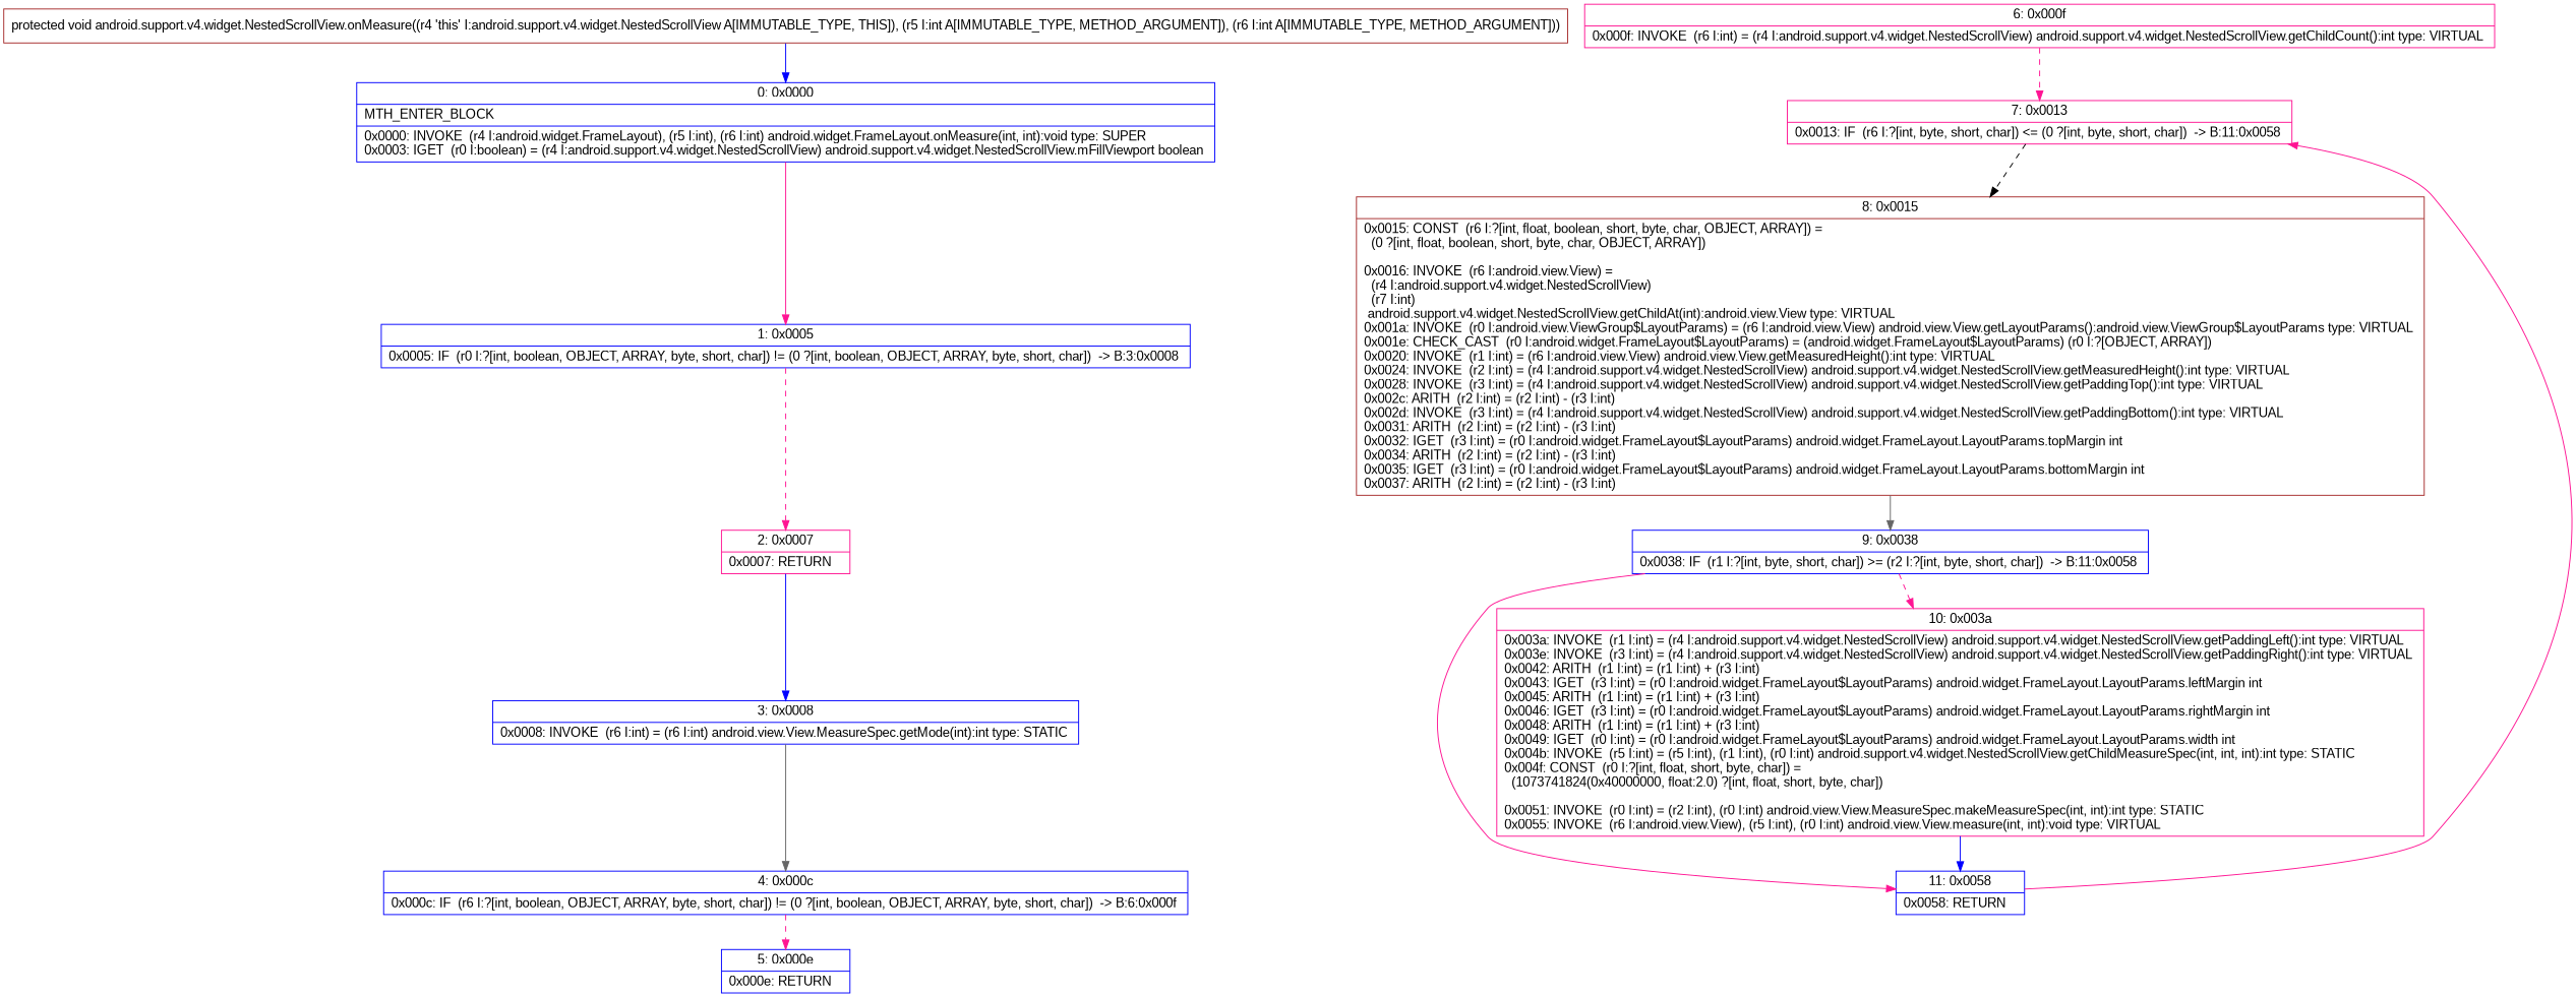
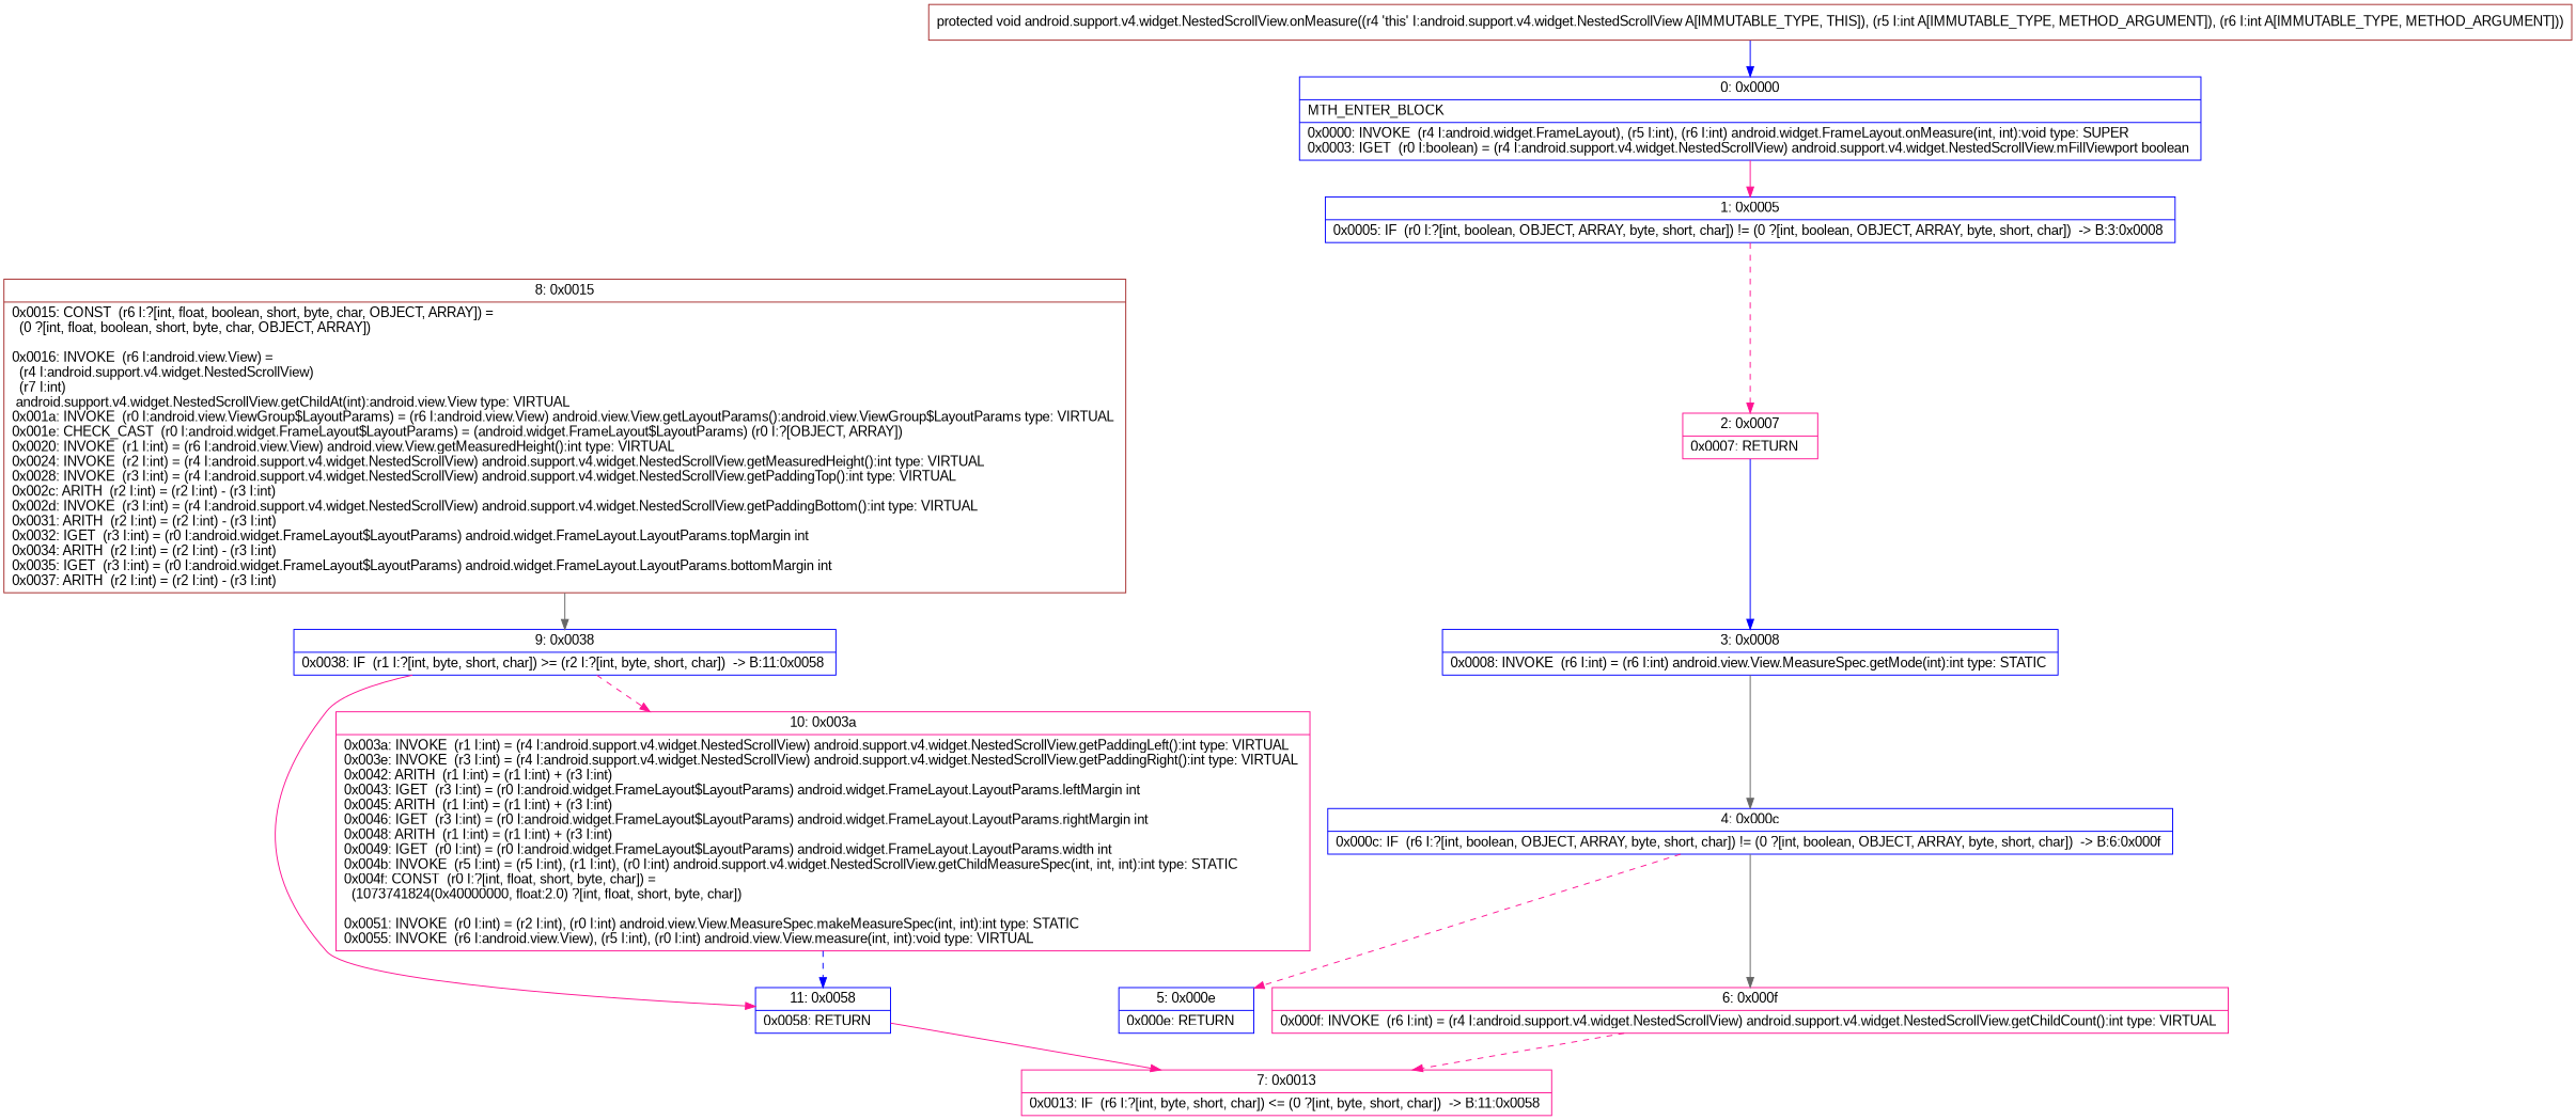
  digraph {
    fontname="Liberation Sans"
    node [color=blue fontname="Liberation Sans" shape=record]
    edge [color=deeppink fontname="Liberation Sans"]
    n1 [label="{0\:\ 0x0000|MTH_ENTER_BLOCK\l|0x0000: INVOKE  (r4 I:android.widget.FrameLayout), (r5 I:int), (r6 I:int) android.widget.FrameLayout.onMeasure(int, int):void type: SUPER \l0x0003: IGET  (r0 I:boolean) = (r4 I:android.support.v4.widget.NestedScrollView) android.support.v4.widget.NestedScrollView.mFillViewport boolean \l}"]
    n2 [label="{1\:\ 0x0005|0x0005: IF  (r0 I:?[int, boolean, OBJECT, ARRAY, byte, short, char]) != (0 ?[int, boolean, OBJECT, ARRAY, byte, short, char])  \-\> B:3:0x0008 \l}"]
    n3 [color=deeppink label="{2\:\ 0x0007|0x0007: RETURN   \l}"]
    n4 [label="{3\:\ 0x0008|0x0008: INVOKE  (r6 I:int) = (r6 I:int) android.view.View.MeasureSpec.getMode(int):int type: STATIC \l}"]
    n5 [label="{4\:\ 0x000c|0x000c: IF  (r6 I:?[int, boolean, OBJECT, ARRAY, byte, short, char]) != (0 ?[int, boolean, OBJECT, ARRAY, byte, short, char])  \-\> B:6:0x000f \l}"]
    n6 [label="{5\:\ 0x000e|0x000e: RETURN   \l}"]
    n7 [color=deeppink label="{6\:\ 0x000f|0x000f: INVOKE  (r6 I:int) = (r4 I:android.support.v4.widget.NestedScrollView) android.support.v4.widget.NestedScrollView.getChildCount():int type: VIRTUAL \l}"]
    n8 [color=deeppink label="{7\:\ 0x0013|0x0013: IF  (r6 I:?[int, byte, short, char]) \<= (0 ?[int, byte, short, char])  \-\> B:11:0x0058 \l}"]
    n9 [color=brown label="{8\:\ 0x0015|0x0015: CONST  (r6 I:?[int, float, boolean, short, byte, char, OBJECT, ARRAY]) = \l  (0 ?[int, float, boolean, short, byte, char, OBJECT, ARRAY])\l \l0x0016: INVOKE  (r6 I:android.view.View) = \l  (r4 I:android.support.v4.widget.NestedScrollView)\l  (r7 I:int)\l android.support.v4.widget.NestedScrollView.getChildAt(int):android.view.View type: VIRTUAL \l0x001a: INVOKE  (r0 I:android.view.ViewGroup$LayoutParams) = (r6 I:android.view.View) android.view.View.getLayoutParams():android.view.ViewGroup$LayoutParams type: VIRTUAL \l0x001e: CHECK_CAST  (r0 I:android.widget.FrameLayout$LayoutParams) = (android.widget.FrameLayout$LayoutParams) (r0 I:?[OBJECT, ARRAY]) \l0x0020: INVOKE  (r1 I:int) = (r6 I:android.view.View) android.view.View.getMeasuredHeight():int type: VIRTUAL \l0x0024: INVOKE  (r2 I:int) = (r4 I:android.support.v4.widget.NestedScrollView) android.support.v4.widget.NestedScrollView.getMeasuredHeight():int type: VIRTUAL \l0x0028: INVOKE  (r3 I:int) = (r4 I:android.support.v4.widget.NestedScrollView) android.support.v4.widget.NestedScrollView.getPaddingTop():int type: VIRTUAL \l0x002c: ARITH  (r2 I:int) = (r2 I:int) \- (r3 I:int) \l0x002d: INVOKE  (r3 I:int) = (r4 I:android.support.v4.widget.NestedScrollView) android.support.v4.widget.NestedScrollView.getPaddingBottom():int type: VIRTUAL \l0x0031: ARITH  (r2 I:int) = (r2 I:int) \- (r3 I:int) \l0x0032: IGET  (r3 I:int) = (r0 I:android.widget.FrameLayout$LayoutParams) android.widget.FrameLayout.LayoutParams.topMargin int \l0x0034: ARITH  (r2 I:int) = (r2 I:int) \- (r3 I:int) \l0x0035: IGET  (r3 I:int) = (r0 I:android.widget.FrameLayout$LayoutParams) android.widget.FrameLayout.LayoutParams.bottomMargin int \l0x0037: ARITH  (r2 I:int) = (r2 I:int) \- (r3 I:int) \l}"]
    n10 [label="{9\:\ 0x0038|0x0038: IF  (r1 I:?[int, byte, short, char]) \>= (r2 I:?[int, byte, short, char])  \-\> B:11:0x0058 \l}"]
    n11 [label="{11\:\ 0x0058|0x0058: RETURN   \l}"]
    n12 [color=deeppink label="{10\:\ 0x003a|0x003a: INVOKE  (r1 I:int) = (r4 I:android.support.v4.widget.NestedScrollView) android.support.v4.widget.NestedScrollView.getPaddingLeft():int type: VIRTUAL \l0x003e: INVOKE  (r3 I:int) = (r4 I:android.support.v4.widget.NestedScrollView) android.support.v4.widget.NestedScrollView.getPaddingRight():int type: VIRTUAL \l0x0042: ARITH  (r1 I:int) = (r1 I:int) + (r3 I:int) \l0x0043: IGET  (r3 I:int) = (r0 I:android.widget.FrameLayout$LayoutParams) android.widget.FrameLayout.LayoutParams.leftMargin int \l0x0045: ARITH  (r1 I:int) = (r1 I:int) + (r3 I:int) \l0x0046: IGET  (r3 I:int) = (r0 I:android.widget.FrameLayout$LayoutParams) android.widget.FrameLayout.LayoutParams.rightMargin int \l0x0048: ARITH  (r1 I:int) = (r1 I:int) + (r3 I:int) \l0x0049: IGET  (r0 I:int) = (r0 I:android.widget.FrameLayout$LayoutParams) android.widget.FrameLayout.LayoutParams.width int \l0x004b: INVOKE  (r5 I:int) = (r5 I:int), (r1 I:int), (r0 I:int) android.support.v4.widget.NestedScrollView.getChildMeasureSpec(int, int, int):int type: STATIC \l0x004f: CONST  (r0 I:?[int, float, short, byte, char]) = \l  (1073741824(0x40000000, float:2.0) ?[int, float, short, byte, char])\l \l0x0051: INVOKE  (r0 I:int) = (r2 I:int), (r0 I:int) android.view.View.MeasureSpec.makeMeasureSpec(int, int):int type: STATIC \l0x0055: INVOKE  (r6 I:android.view.View), (r5 I:int), (r0 I:int) android.view.View.measure(int, int):void type: VIRTUAL \l}"]
    n13 [color=brown label="{protected void android.support.v4.widget.NestedScrollView.onMeasure((r4 'this' I:android.support.v4.widget.NestedScrollView A[IMMUTABLE_TYPE, THIS]), (r5 I:int A[IMMUTABLE_TYPE, METHOD_ARGUMENT]), (r6 I:int A[IMMUTABLE_TYPE, METHOD_ARGUMENT])) }"]
    n1 -> n2
    n2 -> n3 [style=dashed]
    n3 -> n4 [color=blue]
    n4 -> n5 [color=gray40]
    n5 -> n6 [style=dashed]
+   n5 -> n7 [color=gray40]
    n7 -> n8 [style=dashed]
-   n8 -> n9 [color=black style=dashed]
    n9 -> n10 [color=gray40]
    n10 -> n11
    n10 -> n12 [style=dashed]
    n11 -> n8
-   n12 -> n11 [color=blue]
+   n12 -> n11 [color=blue style=dashed]
    n13 -> n1 [color=blue]
  }
